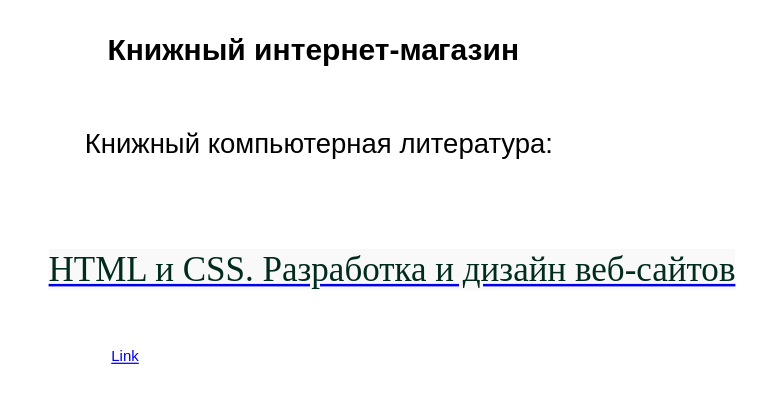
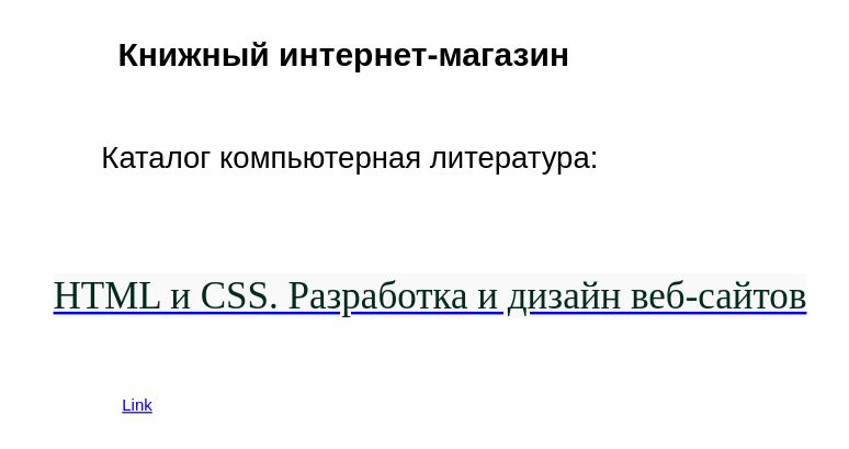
  <mxCell id="0" />
  <mxCell id="1" parent="0" />
  <mxCell id="2" value="Книжный интернет-магазин" style="text;strokeColor=none;fillColor=none;html=1;fontSize=24;fontStyle=1;verticalAlign=middle;align=center;" vertex="1" parent="1"><mxGeometry x="200" y="20" width="100" height="40" as="geometry" /></mxCell>
- <mxCell id="3" value="Книжный компьютерная литература:" style="text;html=1;strokeColor=none;fillColor=none;align=center;verticalAlign=middle;whiteSpace=wrap;rounded=0;fontSize=22;" vertex="1" parent="1"><mxGeometry x="20" y="85" width="470" height="60" as="geometry" /></mxCell>
+ <mxCell id="3" value="Каталог компьютерная литература:" style="text;html=1;strokeColor=none;fillColor=none;align=center;verticalAlign=middle;whiteSpace=wrap;rounded=0;fontSize=22;" vertex="1" parent="1"><mxGeometry x="20" y="85" width="470" height="60" as="geometry" /></mxCell>
  <mxCell id="4" value="&lt;h1 itemprop=&quot;name&quot; class=&quot;title h1&quot; style=&quot;box-sizing: border-box ; font-size: 28px ; font-family: &amp;#34;warnock&amp;#34; ; color: rgb(0 , 43 , 29) ; margin: 0px ; padding: 0px ; font-weight: normal ; background-color: rgb(249 , 249 , 249)&quot;&gt;HTML и CSS. Разработка и дизайн веб-сайтов&lt;/h1&gt;" style="text;html=1;strokeColor=none;fillColor=none;whiteSpace=wrap;align=center;verticalAlign=middle;fontColor=#0000EE;fontStyle=4;fontSize=20;" vertex="1" parent="1"><mxGeometry x="30" y="195" width="567" height="40" as="geometry" /></mxCell>
- <mxCell id="5" value="Link" style="text;html=1;strokeColor=none;fillColor=none;whiteSpace=wrap;align=center;verticalAlign=middle;fontColor=#0000EE;fontStyle=4;" vertex="1" parent="1"><mxGeometry x="70" y="265" width="60" height="40" as="geometry" /></mxCell>
+ <mxCell id="5" value="Link" style="text;html=1;strokeColor=none;fillColor=none;whiteSpace=wrap;align=center;verticalAlign=middle;fontColor=#0000EE;fontStyle=4;" vertex="1" parent="1"><mxGeometry x="70" y="275" width="60" height="40" as="geometry" /></mxCell>
